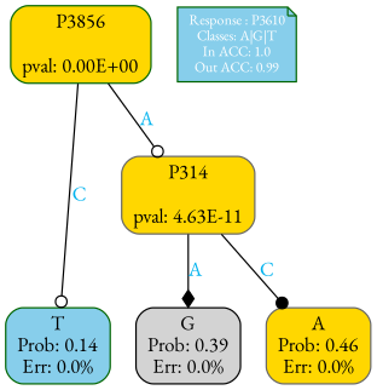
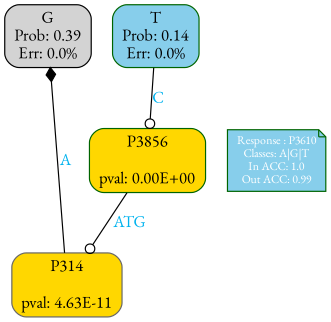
  digraph {
    fontname="EB Garamond"
    ranksep=equally
    splines=polylines
    node [color=darkgreen fillcolor=gold fontname="EB Garamond" shape=box style="filled, rounded"]
    edge [arrowhead=odot fontcolor=deepskyblue2 fontname="EB Garamond"]
    n1 [color=black fillcolor=lightgrey label="G\nProb: 0.39\nErr: 0.0%"]
-   n2 [color=gray40 label="A\nProb: 0.46\nErr: 0.0%"]
    n3 [fillcolor=skyblue label="T\nProb: 0.14\nErr: 0.0%"]
    n4 [align=left fillcolor=skyblue fontcolor=white fontsize=10 label="Response : P3610\nClasses: A|G|T\nIn ACC: 1.0\nOut ACC: 0.99\n" shape=note style=filled]
    n5 [label="P3856\n\npval: 0.00E+00"]
    n6 [color=gray40 label="P314\n\npval: 4.63E-11"]
    subgraph sub_1 {
      rank=same
      n1
-     n2
      n3
    }
    subgraph sub_2 {
      rank=same
      n4
      n5
    }
-   n5 -> n3 [label=C]
-   n5 -> n6 [label=A]
+   n3 -> n5 [label=C]
+   n5 -> n6 [label=ATG]
    n6 -> n1 [arrowhead=diamond label=A]
-   n6 -> n2 [arrowhead=dot label=C]
  }
